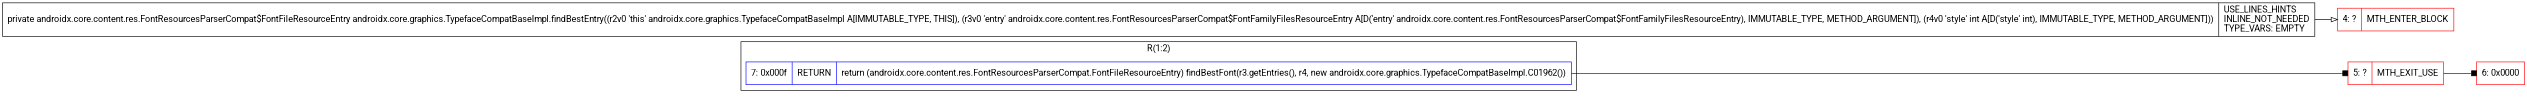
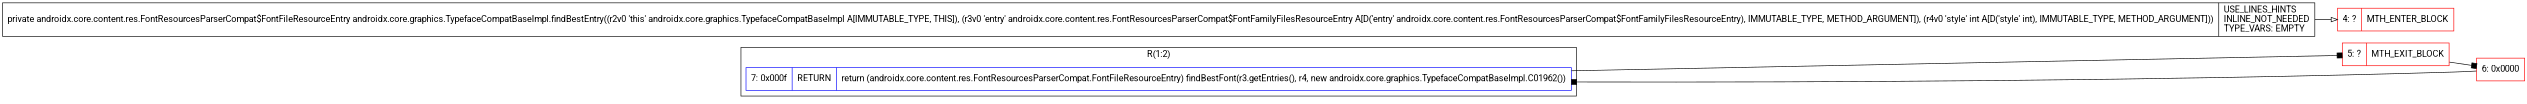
  digraph {
    fontname=Roboto
    rankdir=LR
    node [color=red fontname=Roboto shape=record]
    edge [arrowhead=box fontname=Roboto]
    n1 [color=blue label="{7\:\ 0x000f|RETURN\l|return (androidx.core.content.res.FontResourcesParserCompat.FontFileResourceEntry) findBestFont(r3.getEntries(), r4, new androidx.core.graphics.TypefaceCompatBaseImpl.C01962())\l}"]
-   n2 [label="{5\:\ ?|MTH_EXIT_USE\l}"]
+   n2 [label="{5\:\ ?|MTH_EXIT_BLOCK\l}"]
    n3 [label="{6\:\ 0x0000}"]
    n4 [label="{4\:\ ?|MTH_ENTER_BLOCK\l}"]
    n5 [label="{private androidx.core.content.res.FontResourcesParserCompat$FontFileResourceEntry androidx.core.graphics.TypefaceCompatBaseImpl.findBestEntry((r2v0 'this' androidx.core.graphics.TypefaceCompatBaseImpl A[IMMUTABLE_TYPE, THIS]), (r3v0 'entry' androidx.core.content.res.FontResourcesParserCompat$FontFamilyFilesResourceEntry A[D('entry' androidx.core.content.res.FontResourcesParserCompat$FontFamilyFilesResourceEntry), IMMUTABLE_TYPE, METHOD_ARGUMENT]), (r4v0 'style' int A[D('style' int), IMMUTABLE_TYPE, METHOD_ARGUMENT]))  | USE_LINES_HINTS\lINLINE_NOT_NEEDED\lTYPE_VARS: EMPTY\l}" color=""]
    subgraph cluster_1 {
      label="R(1:2)"
      n1
    }
    n1 -> n2
    n2 -> n3
+   n3 -> n1
    n5 -> n4 [arrowhead=onormal]
  }
